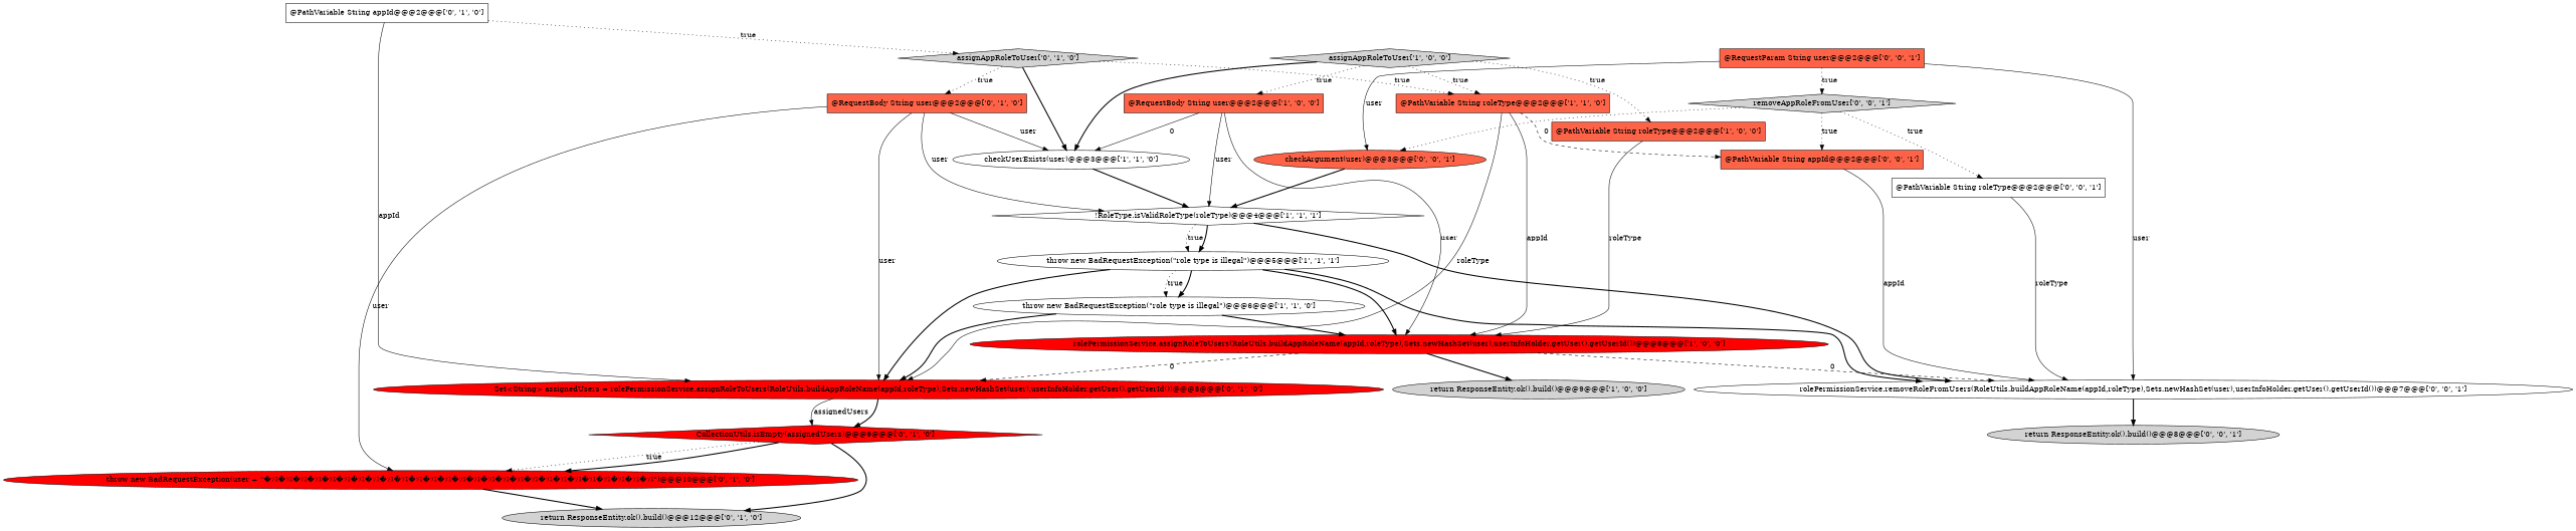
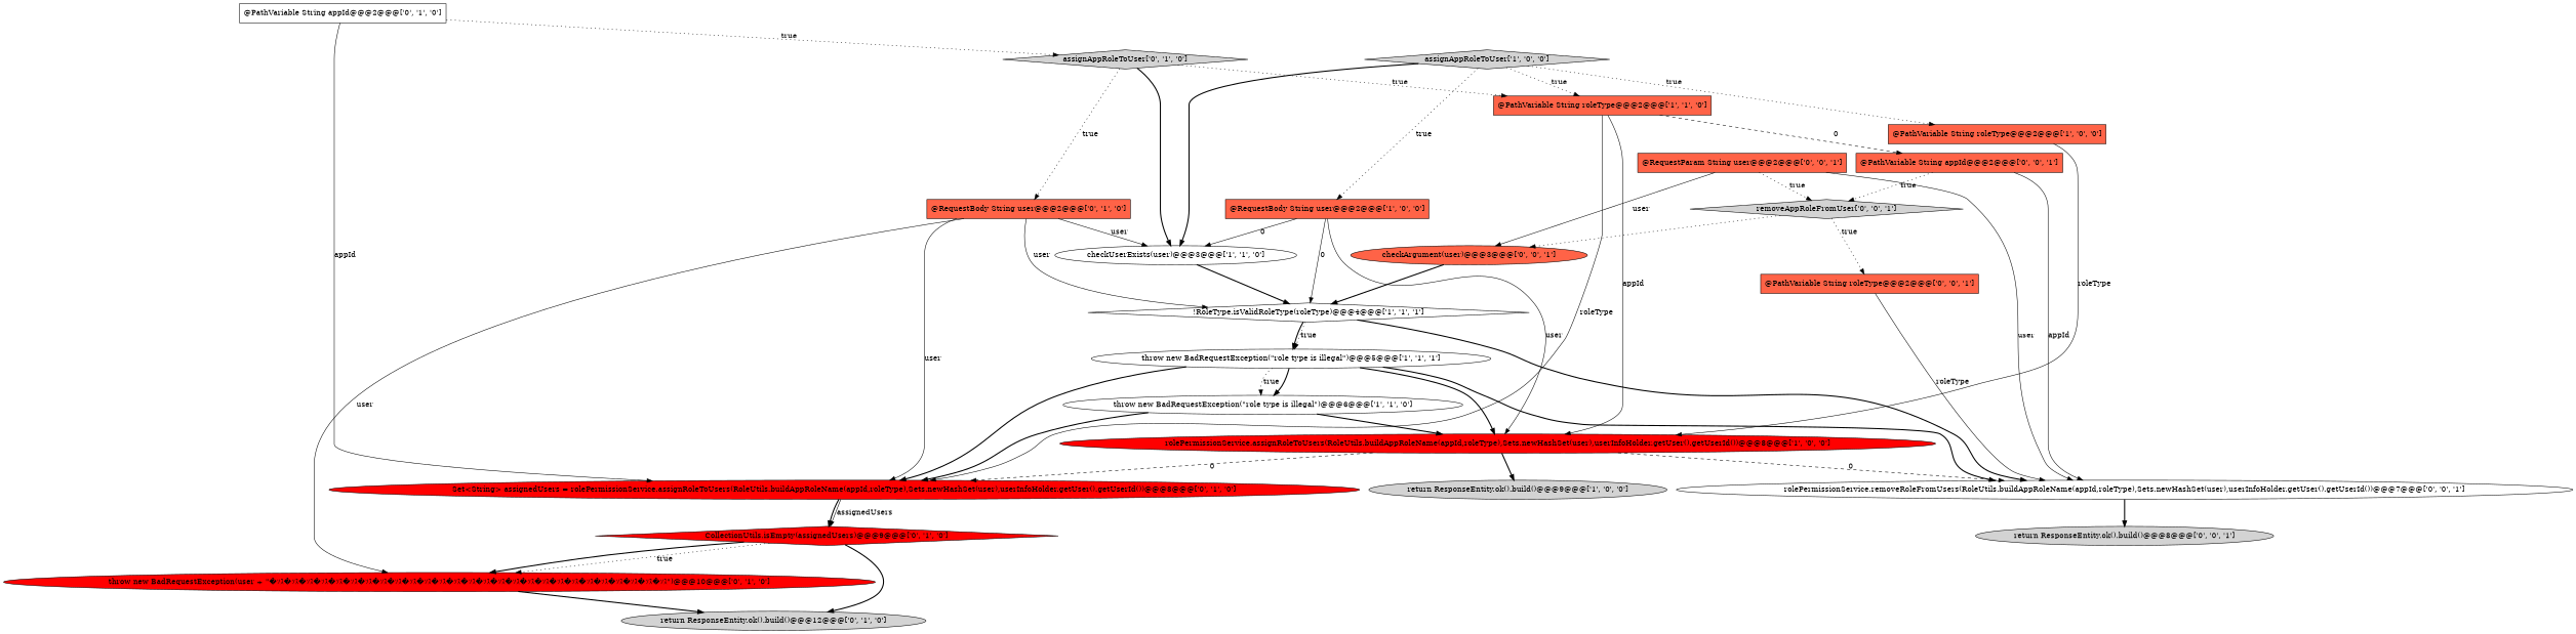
  digraph {
    node [fillcolor=tomato shape=ellipse style=filled]
    edge [style=bold]
    n1 [fillcolor=red label="Set<String> assignedUsers = rolePermissionService.assignRoleToUsers(RoleUtils.buildAppRoleName(appId,roleType),Sets.newHashSet(user),userInfoHolder.getUser().getUserId())@@@8@@@['0', '1', '0']"]
    n2 [fillcolor=red label="CollectionUtils.isEmpty(assignedUsers)@@@9@@@['0', '1', '0']" shape=diamond]
    n3 [fillcolor=lightgray label="return ResponseEntity.ok().build()@@@12@@@['0', '1', '0']"]
    n4 [fillcolor=red label="throw new BadRequestException(user + \"�ｿｽ�ｿｽ�ｿｽ�ｿｽ�ｿｽ�ｿｽ�ｿｽ�ｿｽ�ｿｽ�ｿｽ�ｿｽ�ｿｽ�ｿｽ�ｿｽ�ｿｽ�ｿｽ�ｿｽ�ｿｽ�ｿｽ�ｿｽ�ｿｽ�ｿｽ�ｿｽ�ｿｽ�ｿｽ�ｿｽ�ｿｽ\")@@@10@@@['0', '1', '0']"]
    n5 [fillcolor=white label="!RoleType.isValidRoleType(roleType)@@@4@@@['1', '1', '1']" shape=diamond]
    n6 [fillcolor=white label="throw new BadRequestException(\"role type is illegal\")@@@5@@@['1', '1', '1']"]
    n7 [fillcolor=white label="rolePermissionService.removeRoleFromUsers(RoleUtils.buildAppRoleName(appId,roleType),Sets.newHashSet(user),userInfoHolder.getUser().getUserId())@@@7@@@['0', '0', '1']"]
    n8 [fillcolor=red label="rolePermissionService.assignRoleToUsers(RoleUtils.buildAppRoleName(appId,roleType),Sets.newHashSet(user),userInfoHolder.getUser().getUserId())@@@8@@@['1', '0', '0']"]
    n9 [fillcolor=white label="throw new BadRequestException(\"role type is illegal\")@@@6@@@['1', '1', '0']"]
    n10 [fillcolor=lightgray label="return ResponseEntity.ok().build()@@@8@@@['0', '0', '1']"]
    n11 [label="@RequestBody String user@@@2@@@['1', '0', '0']" shape=box]
    n12 [fillcolor=white label="checkUserExists(user)@@@3@@@['1', '1', '0']"]
    n13 [fillcolor=lightgray label="return ResponseEntity.ok().build()@@@9@@@['1', '0', '0']"]
    n14 [fillcolor=lightgray label="removeAppRoleFromUser['0', '0', '1']" shape=diamond]
-   n15 [fillcolor=white label="@PathVariable String roleType@@@2@@@['0', '0', '1']" shape=box]
+   n15 [label="@PathVariable String roleType@@@2@@@['0', '0', '1']" shape=box]
    n16 [label="checkArgument(user)@@@3@@@['0', '0', '1']"]
    n17 [label="@PathVariable String appId@@@2@@@['0', '0', '1']" shape=box]
    n18 [label="@RequestParam String user@@@2@@@['0', '0', '1']" shape=box]
    n19 [label="@PathVariable String roleType@@@2@@@['1', '0', '0']" shape=box]
    n20 [label="@PathVariable String roleType@@@2@@@['1', '1', '0']" shape=box]
    n21 [fillcolor=lightgray label="assignAppRoleToUser['0', '1', '0']" shape=diamond]
    n22 [label="@RequestBody String user@@@2@@@['0', '1', '0']" shape=box]
    n23 [fillcolor=white label="@PathVariable String appId@@@2@@@['0', '1', '0']" shape=box]
    n24 [fillcolor=lightgray label="assignAppRoleToUser['1', '0', '0']" shape=diamond]
    n1 -> n2
    n1 -> n2 [label=assignedUsers style=solid]
    n2 -> n3
    n2 -> n4 [label=true style=dotted]
    n2 -> n4
    n4 -> n3
    n5 -> n6 [label=true style=dotted]
    n5 -> n6
    n5 -> n7
    n6 -> n1
    n6 -> n7
    n6 -> n8
    n6 -> n9
    n6 -> n9 [label=true style=dotted]
    n7 -> n10
    n8 -> n1 [label=0 style=dashed]
    n8 -> n7 [label=0 style=dashed]
    n8 -> n13
    n9 -> n1
    n9 -> n8
-   n11 -> n5 [label=user style=solid]
+   n11 -> n5 [label=0 style=solid]
    n11 -> n8 [label=user style=solid]
    n11 -> n12 [label=0 style=solid]
    n12 -> n5
    n14 -> n15 [label=true style=dotted]
    n14 -> n16 [style=dotted]
-   n14 -> n17 [label=true style=dotted]
+   n17 -> n14 [label=true style=dotted]
    n15 -> n7 [label=roleType style=solid]
    n16 -> n5
    n17 -> n7 [label=appId style=solid]
    n18 -> n7 [label=user style=solid]
    n18 -> n14 [label=true style=dotted]
    n18 -> n16 [label=user style=solid]
    n19 -> n8 [label=roleType style=solid]
    n20 -> n1 [label=roleType style=solid]
    n20 -> n8 [label=appId style=solid]
    n20 -> n17 [label=0 style=dashed]
    n21 -> n12
    n21 -> n20 [label=true style=dotted]
    n21 -> n22 [label=true style=dotted]
    n22 -> n1 [label=user style=solid]
    n22 -> n4 [label=user style=solid]
    n22 -> n5 [label=user style=solid]
    n22 -> n12 [label=user style=solid]
    n23 -> n1 [label=appId style=solid]
    n23 -> n21 [label=true style=dotted]
    n24 -> n11 [label=true style=dotted]
    n24 -> n12
    n24 -> n19 [label=true style=dotted]
    n24 -> n20 [label=true style=dotted]
  }
